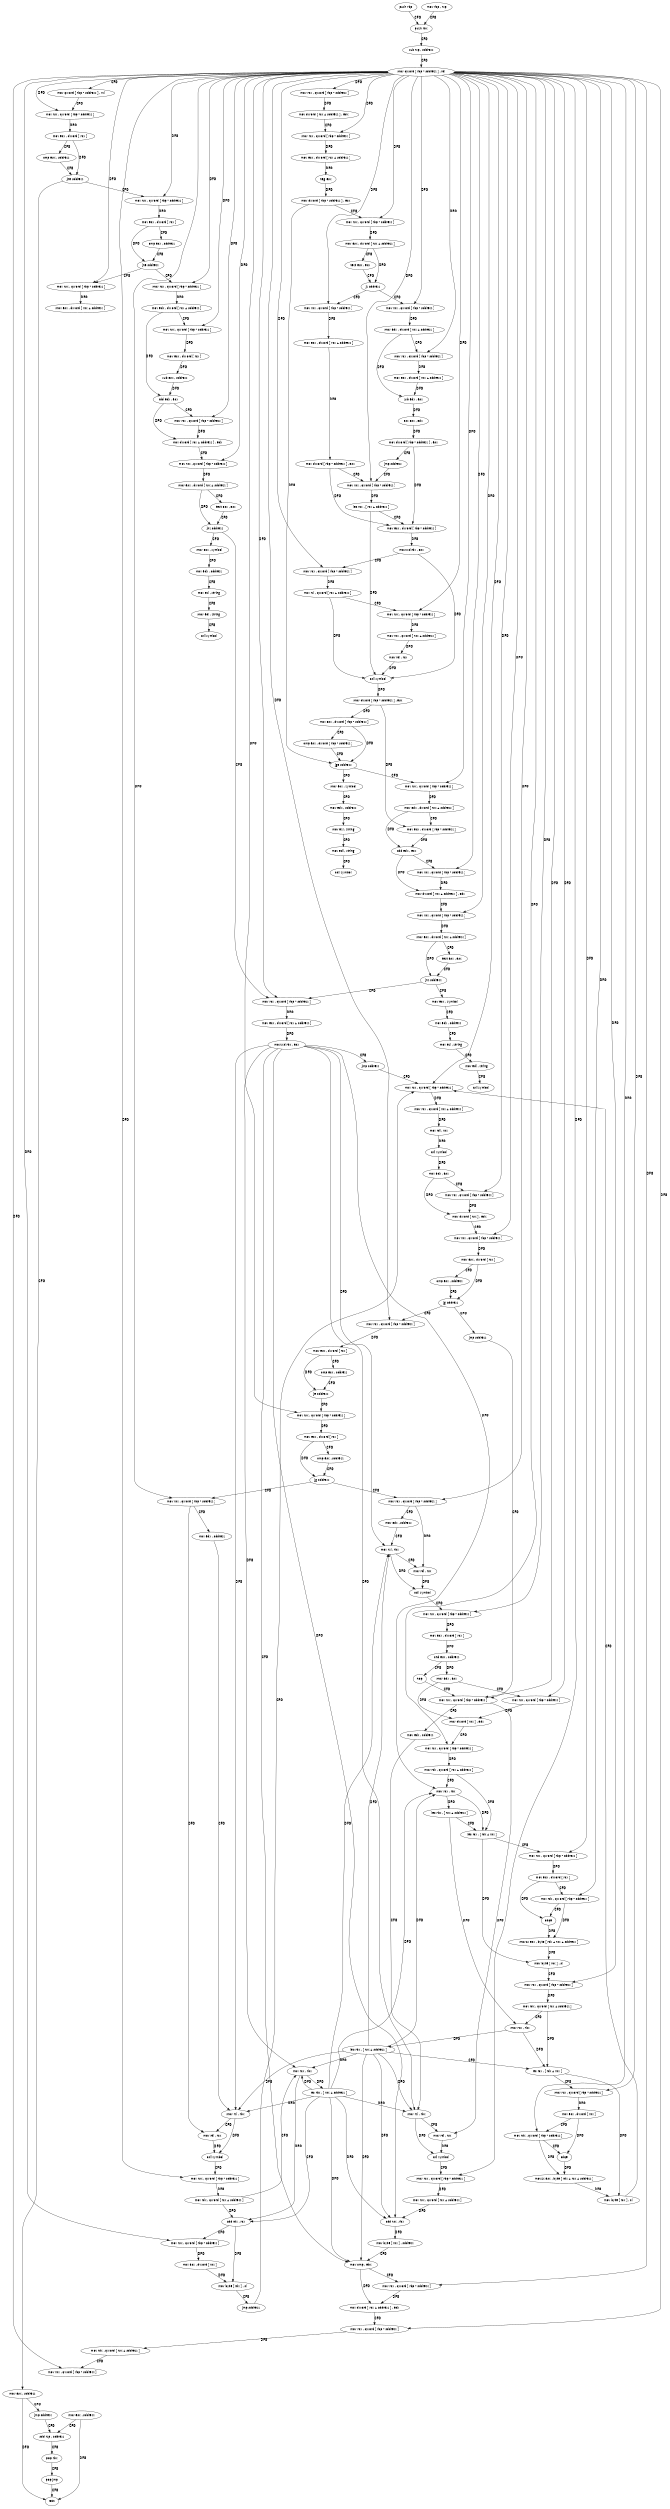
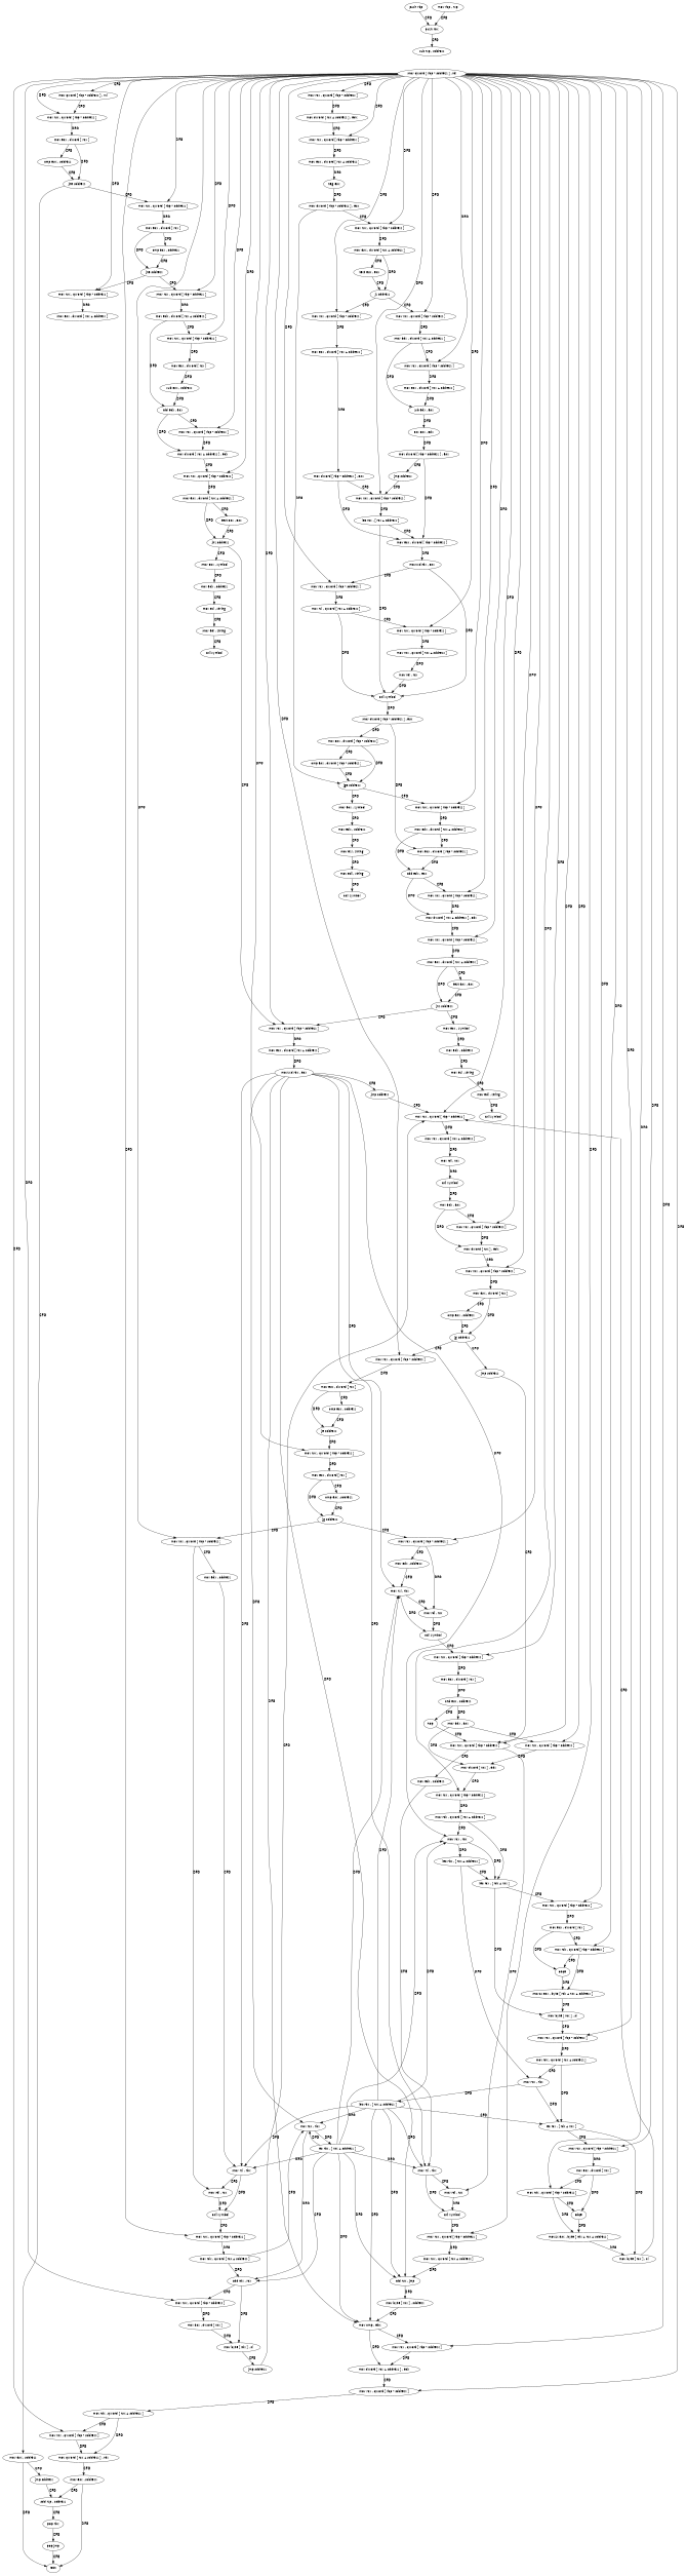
  digraph {
    fontname=Lato
    node [fontname=Lato]
    edge [fontname=Lato]
    n1 [label="push rbp"]
    n2 [label="push rbx"]
    n3 [label="mov rbp , rsp"]
    n4 [label="sub rsp , address"]
    n5 [label="mov qword [ rbp - address ] , rdi"]
    n6 [label="mov qword [ rbp - address ] , rsi"]
    n7 [label="mov rax , qword [ rbp - address ]"]
    n8 [label="mov rax , qword [ rbp - address ]"]
    n9 [label="mov rax , qword [ rbp - address ]"]
    n10 [label="mov rax , qword [ rbp - address ]"]
    n11 [label="mov rax , qword [ rbp - address ]"]
    n12 [label="mov rax , qword [ rbp - address ]"]
    n13 [label="mov rax , qword [ rbp - address ]"]
    n14 [label="mov rax , qword [ rbp - address ]"]
    n15 [label="mov rax , qword [ rbp - address ]"]
    n16 [label="mov rax , qword [ rbp - address ]"]
    n17 [label="mov rax , qword [ rbp - address ]"]
    n18 [label="mov rax , qword [ rbp - address ]"]
    n19 [label="mov rax , qword [ rbp - address ]"]
    n20 [label="mov rax , qword [ rbp - address ]"]
    n21 [label="mov rax , qword [ rbp - address ]"]
    n22 [label="mov rax , qword [ rbp - address ]"]
    n23 [label="mov rax , qword [ rbp - address ]"]
    n24 [label="mov rax , qword [ rbp - address ]"]
    n25 [label="mov rax , qword [ rbp - address ]"]
    n26 [label="mov rax , qword [ rbp - address ]"]
    n27 [label="mov rax , qword [ rbp - address ]"]
    n28 [label="mov rax , qword [ rbp - address ]"]
    n29 [label="mov rax , qword [ rbp - address ]"]
    n30 [label="mov rax , qword [ rbp - address ]"]
    n31 [label="mov rax , qword [ rbp - address ]"]
    n32 [label="mov rax , qword [ rbp - address ]"]
    n33 [label="mov rax , qword [ rbp - address ]"]
    n34 [label="mov rax , qword [ rbp - address ]"]
    n35 [label="mov rax , qword [ rbp - address ]"]
    n36 [label="mov rax , qword [ rbp - address ]"]
    n37 [label="mov rax , qword [ rbp - address ]"]
    n38 [label="mov rax , qword [ rbp - address ]"]
    n39 [label="mov rax , qword [ rbp - address ]"]
    n40 [label="mov rax , qword [ rbp - address ]"]
    n41 [label="mov rax , qword [ rbp - address ]"]
    n42 [label="mov rax , qword [ rbp - address ]"]
    n43 [label="mov rdx , qword [ rbp - address ]"]
    n44 [label="mov rax , qword [ rbp - address ]"]
    n45 [label="mov rax , qword [ rbp - address ]"]
    n46 [label="mov rdx , qword [ rbp - address ]"]
    n47 [label="mov rax , qword [ rbp - address ]"]
    n48 [label="mov rax , qword [ rbp - address ]"]
    n49 [label="mov eax , dword [ rax ]"]
    n50 [label="mov eax , dword [ rax ]"]
    n51 [label="mov edx , dword [ rax + address ]"]
    n52 [label="mov eax , dword [ rax + address ]"]
    n53 [label="mov eax , dword [ rax ]"]
    n54 [label="mov dword [ rax + address ] , edx"]
    n55 [label="mov eax , dword [ rax + address ]"]
    n56 [label="mov eax , dword [ rax + address ]"]
    n57 [label="mov dword [ rax + address ] , edx"]
    n58 [label="mov eax , dword [ rax + address ]"]
    n59 [label="mov eax , dword [ rax + address ]"]
    n60 [label="mov eax , dword [ rax + address ]"]
    n61 [label="mov edx , dword [ rax + address ]"]
    n62 [label="mov rax , qword [ rax + address ]"]
    n63 [label="lea rcx , [ rax + address ]"]
    n64 [label="mov eax , dword [ rax + address ]"]
    n65 [label="mov dword [ rax ] , edx"]
    n66 [label="mov eax , dword [ rax ]"]
    n67 [label="mov eax , dword [ rax ]"]
    n68 [label="mov edx , dword [ rax + address ]"]
    n69 [label="mov dword [ rax + address ] , edx"]
    n70 [label="mov eax , dword [ rax + address ]"]
    n71 [label="mov rsi , qword [ rax + address ]"]
    n72 [label="mov rax , qword [ rax + address ]"]
    n73 [label="mov eax , dword [ rax ]"]
    n74 [label="mov edx , address"]
    n75 [label="mov rdi , rax"]
    n76 [label="mov edx , address"]
    n77 [label="mov rdi , rax"]
    n78 [label="mov edx , address"]
    n79 [label="mov rdi , rax"]
    n80 [label="mov rax , qword [ rax + address ]"]
    n81 [label="mov dword [ rax + address ] , edx"]
    n82 [label="mov rdx , qword [ rax + address ]"]
+   n83 [label="mov qword [ rax + address ] , rdx"]
    n84 [label="mov eax , dword [ rax ]"]
    n85 [label="mov dword [ rax ] , edx"]
    n86 [label="mov rdx , qword [ rax + address ]"]
    n87 [label="mov eax , dword [ rax ]"]
    n88 [label=cdqe]
    n89 [label="movzx eax , byte [ rdx + rax + address ]"]
    n90 [label="mov rdx , qword [ rax + address ]"]
    n91 [label="mov eax , dword [ rax ]"]
    n92 [label=cdqe]
    n93 [label="movzx eax , byte [ rdx + rax + address ]"]
    n94 [label="mov rdx , qword [ rax + address ]"]
    n95 [label="mov eax , dword [ rax ]"]
    n96 [label="cmp eax , address"]
    n97 [label="jne address"]
    n98 [label="mov eax , address"]
    n99 [label="jmp address"]
    n100 [label=retn]
    n101 [label="cmp eax , address"]
    n102 [label="jne address"]
    n103 [label="add rsp , address"]
    n104 [label="add edx , eax"]
    n105 [label="pop rbx"]
    n106 [label="pop jmp"]
    n107 [label="sub eax , address"]
    n108 [label="test eax , eax"]
    n109 [label="jns address"]
    n110 [label="mov ecx , symbol"]
    n111 [label="mov edx , address"]
    n112 [label="movsxd rbx , eax"]
    n113 [label="mov esi , string"]
    n114 [label="neg eax"]
    n115 [label="mov dword [ rbp - address ] , eax"]
    n116 [label="jge address"]
    n117 [label="mov ecx , symbol"]
    n118 [label="test eax , eax"]
    n119 [label="js address"]
    n120 [label="mov dword [ rbp - address ] , eax"]
    n121 [label="sub edx , eax"]
    n122 [label="jmp address"]
    n123 [label="mov rsi , rbx"]
-   n124 [label="add rax , rbx"]
+   n124 [label="add rax , jmp"]
    n125 [label="mov cmp , ebx"]
    n126 [label="mov rsi , rbx"]
    n127 [label="mov rax , rbx"]
    n128 [label="mov rsi , rbx"]
    n129 [label="mov rax , rbx"]
    n130 [label="call symbol"]
    n131 [label="mov byte [ rax ] , address"]
    n132 [label="call symbol"]
    n133 [label="lea rcx , [ rdx + rax ]"]
    n134 [label="lea rbx , [ rax + address ]"]
    n135 [label="call symbol"]
    n136 [label="add rdx , rax"]
    n137 [label="lea rbx , [ rax + address ]"]
    n138 [label="mov rdi , rax"]
    n139 [label="mov edi , string"]
    n140 [label="call symbol"]
    n141 [label="mov eax , dword [ rbp - address ]"]
    n142 [label="movsxd rdx , eax"]
    n143 [label="call symbol"]
    n144 [label="eax eax , edx"]
    n145 [label="mov dword [ rbp - address ] , eax"]
    n146 [label="jmp address"]
    n147 [label="call symbol"]
    n148 [label="mov edx , eax"]
    n149 [label="cmp eax , address"]
    n150 [label="jg address"]
    n151 [label="jmp address"]
    n152 [label="cmp eax , address"]
    n153 [label="je address"]
    n154 [label="mov eax , dword [ rbp - address ]"]
    n155 [label="add edx , eax"]
    n156 [label="test eax , eax"]
    n157 [label="jns address"]
    n158 [label="mov ecx , symbol"]
    n159 [label="mov edx , address"]
    n160 [label="mov esi , string"]
    n161 [label="mov edx , address"]
    n162 [label="mov esi , string"]
    n163 [label="mov edi , string"]
    n164 [label="call symbol"]
    n165 [label="mov dword [ rbp - address ] , eax"]
    n166 [label="mov rdi , rax"]
    n167 [label="mov eax , dword [ rbp - address ]"]
    n168 [label="cmp eax , dword [ rbp - address ]"]
    n169 [label=nop]
    n170 [label="cmp eax , address"]
    n171 [label="jg address"]
    n172 [label="mov edi , string"]
    n173 [label="call symbol"]
    n174 [label="mov eax , address"]
    n175 [label="and eax , address"]
    n176 [label="mov edx , eax"]
    n177 [label="mov byte [ rcx ] , al"]
    n178 [label="mov rax , rbx"]
    n179 [label="lea rcx , [ rdx + rax ]"]
    n180 [label="lea rbx , [ rax + address ]"]
    n181 [label="mov byte [ rcx ] , al"]
    n182 [label="mov byte [ rdx ] , al"]
    n183 [label="jmp address"]
    n1 -> n2 [label=CFG]
    n2 -> n4 [label=CFG]
    n3 -> n2 [label=CFG]
-   n4 -> n5 [label=CFG]
    n5 -> n6 [label=CFG]
    n5 -> n7 [label=DFG]
    n5 -> n8 [label=DFG]
    n5 -> n9 [label=DFG]
    n5 -> n10 [label=DFG]
    n5 -> n11 [label=DFG]
    n5 -> n12 [label=DFG]
    n5 -> n13 [label=DFG]
    n5 -> n14 [label=DFG]
    n5 -> n15 [label=DFG]
    n5 -> n16 [label=DFG]
    n5 -> n17 [label=DFG]
    n5 -> n18 [label=DFG]
    n5 -> n19 [label=DFG]
    n5 -> n20 [label=DFG]
    n5 -> n21 [label=DFG]
    n5 -> n22 [label=DFG]
    n5 -> n23 [label=DFG]
    n5 -> n24 [label=DFG]
    n5 -> n25 [label=DFG]
    n5 -> n26 [label=DFG]
    n5 -> n27 [label=DFG]
    n5 -> n28 [label=DFG]
    n5 -> n29 [label=DFG]
    n5 -> n30 [label=DFG]
    n5 -> n31 [label=DFG]
    n5 -> n32 [label=DFG]
    n5 -> n33 [label=DFG]
    n5 -> n34 [label=DFG]
    n5 -> n35 [label=DFG]
    n5 -> n36 [label=DFG]
    n5 -> n37 [label=DFG]
    n5 -> n38 [label=DFG]
    n5 -> n39 [label=DFG]
    n5 -> n40 [label=DFG]
    n5 -> n41 [label=DFG]
    n5 -> n42 [label=DFG]
    n5 -> n43 [label=DFG]
    n5 -> n44 [label=DFG]
    n5 -> n45 [label=DFG]
    n5 -> n46 [label=DFG]
    n5 -> n47 [label=DFG]
    n5 -> n48 [label=DFG]
    n6 -> n7 [label=CFG]
    n7 -> n49 [label=DFG]
    n8 -> n50 [label=DFG]
    n9 -> n51 [label=DFG]
    n10 -> n52 [label=DFG]
    n11 -> n53 [label=DFG]
    n12 -> n54 [label=DFG]
    n13 -> n55 [label=DFG]
    n14 -> n56 [label=DFG]
    n15 -> n57 [label=DFG]
    n16 -> n58 [label=DFG]
    n17 -> n59 [label=DFG]
    n18 -> n60 [label=DFG]
    n19 -> n61 [label=DFG]
    n20 -> n62 [label=DFG]
    n21 -> n63 [label=DFG]
    n22 -> n64 [label=DFG]
    n23 -> n65 [label=DFG]
    n24 -> n66 [label=DFG]
    n25 -> n67 [label=DFG]
    n26 -> n68 [label=DFG]
    n27 -> n69 [label=DFG]
    n28 -> n70 [label=DFG]
    n29 -> n71 [label=DFG]
    n30 -> n72 [label=DFG]
    n31 -> n73 [label=DFG]
    n32 -> n74 [label=CFG]
    n32 -> n75 [label=DFG]
    n33 -> n76 [label=CFG]
    n33 -> n77 [label=DFG]
    n34 -> n78 [label=CFG]
    n34 -> n79 [label=DFG]
    n35 -> n80 [label=DFG]
    n36 -> n81 [label=DFG]
    n37 -> n82 [label=DFG]
+   n38 -> n83 [label=DFG]
    n39 -> n84 [label=DFG]
    n40 -> n85 [label=DFG]
    n41 -> n86 [label=DFG]
    n42 -> n87 [label=DFG]
    n43 -> n88 [label=CFG]
    n43 -> n89 [label=DFG]
    n44 -> n90 [label=DFG]
    n45 -> n91 [label=DFG]
    n46 -> n92 [label=CFG]
    n46 -> n93 [label=DFG]
    n47 -> n94 [label=DFG]
    n48 -> n95 [label=DFG]
    n49 -> n96 [label=CFG]
    n49 -> n97 [label=DFG]
    n50 -> n101 [label=CFG]
    n50 -> n102 [label=DFG]
    n51 -> n11 [label=CFG]
    n51 -> n104 [label=DFG]
    n53 -> n107 [label=DFG]
    n54 -> n13 [label=CFG]
    n55 -> n108 [label=CFG]
    n55 -> n109 [label=DFG]
    n56 -> n112 [label=DFG]
    n57 -> n16 [label=CFG]
    n58 -> n114 [label=DFG]
    n59 -> n118 [label=CFG]
    n59 -> n119 [label=DFG]
    n60 -> n120 [label=DFG]
    n61 -> n22 [label=CFG]
    n61 -> n121 [label=DFG]
    n62 -> n138 [label=DFG]
    n63 -> n141 [label=CFG]
    n63 -> n143 [label=DFG]
    n64 -> n121 [label=DFG]
    n65 -> n24 [label=CFG]
    n66 -> n149 [label=CFG]
    n66 -> n150 [label=DFG]
    n67 -> n152 [label=CFG]
    n67 -> n153 [label=DFG]
    n68 -> n154 [label=CFG]
    n68 -> n155 [label=DFG]
    n69 -> n28 [label=CFG]
    n70 -> n156 [label=CFG]
    n70 -> n157 [label=DFG]
    n71 -> n30 [label=CFG]
    n71 -> n143 [label=DFG]
    n72 -> n166 [label=DFG]
    n73 -> n170 [label=CFG]
    n73 -> n171 [label=DFG]
    n74 -> n123 [label=CFG]
    n75 -> n130 [label=DFG]
    n76 -> n126 [label=CFG]
    n77 -> n132 [label=DFG]
    n78 -> n128 [label=CFG]
    n79 -> n135 [label=DFG]
    n80 -> n124 [label=DFG]
    n81 -> n37 [label=CFG]
    n82 -> n38 [label=CFG]
+   n82 -> n83 [label=DFG]
+   n83 -> n174 [label=CFG]
    n84 -> n175 [label=DFG]
    n85 -> n41 [label=CFG]
    n86 -> n127 [label=CFG]
    n86 -> n133 [label=DFG]
    n87 -> n43 [label=CFG]
    n87 -> n88 [label=DFG]
    n88 -> n89 [label=DFG]
    n89 -> n177 [label=DFG]
    n90 -> n178 [label=CFG]
    n90 -> n179 [label=DFG]
    n91 -> n46 [label=CFG]
    n91 -> n92 [label=DFG]
    n92 -> n93 [label=DFG]
    n93 -> n181 [label=DFG]
    n94 -> n129 [label=CFG]
    n94 -> n136 [label=DFG]
    n95 -> n182 [label=DFG]
    n96 -> n97 [label=CFG]
    n97 -> n8 [label=CFG]
    n97 -> n98 [label=CFG]
    n98 -> n99 [label=CFG]
    n98 -> n100 [label=DFG]
    n99 -> n103 [label=CFG]
    n101 -> n102 [label=CFG]
    n102 -> n9 [label=CFG]
    n102 -> n10 [label=CFG]
    n103 -> n105 [label=CFG]
    n104 -> n12 [label=CFG]
    n104 -> n54 [label=DFG]
    n105 -> n106 [label=CFG]
    n106 -> n100 [label=CFG]
    n107 -> n104 [label=DFG]
    n108 -> n109 [label=CFG]
    n109 -> n14 [label=CFG]
    n109 -> n110 [label=CFG]
    n110 -> n111 [label=CFG]
    n111 -> n113 [label=CFG]
    n112 -> n122 [label=CFG]
    n112 -> n123 [label=DFG]
    n112 -> n124 [label=DFG]
-   n112 -> n125 [label=CFG]
+   n112 -> n125 [label=DFG]
    n112 -> n126 [label=DFG]
    n112 -> n127 [label=DFG]
    n112 -> n128 [label=DFG]
    n112 -> n129 [label=DFG]
    n113 -> n139 [label=CFG]
    n114 -> n115 [label=DFG]
    n115 -> n17 [label=CFG]
    n115 -> n116 [label=DFG]
    n116 -> n26 [label=CFG]
    n116 -> n117 [label=CFG]
    n117 -> n161 [label=CFG]
    n118 -> n119 [label=CFG]
    n119 -> n18 [label=CFG]
    n119 -> n19 [label=CFG]
    n120 -> n21 [label=CFG]
    n120 -> n141 [label=DFG]
    n121 -> n144 [label=DFG]
    n122 -> n20 [label=CFG]
    n123 -> n75 [label=CFG]
    n123 -> n130 [label=DFG]
    n124 -> n131 [label=DFG]
    n125 -> n36 [label=CFG]
    n125 -> n81 [label=DFG]
    n126 -> n77 [label=CFG]
    n126 -> n132 [label=DFG]
    n127 -> n133 [label=DFG]
    n127 -> n134 [label=DFG]
    n128 -> n79 [label=CFG]
    n128 -> n135 [label=DFG]
    n129 -> n136 [label=DFG]
    n129 -> n137 [label=DFG]
    n130 -> n35 [label=CFG]
    n131 -> n125 [label=CFG]
    n132 -> n39 [label=CFG]
    n133 -> n42 [label=CFG]
    n133 -> n177 [label=DFG]
    n134 -> n133 [label=CFG]
    n134 -> n178 [label=DFG]
    n135 -> n47 [label=CFG]
    n136 -> n48 [label=CFG]
    n136 -> n182 [label=DFG]
    n137 -> n123 [label=DFG]
    n137 -> n124 [label=DFG]
    n137 -> n125 [label=DFG]
    n137 -> n126 [label=DFG]
    n137 -> n127 [label=DFG]
    n137 -> n128 [label=DFG]
    n137 -> n129 [label=DFG]
    n137 -> n136 [label=CFG]
    n138 -> n147 [label=DFG]
    n139 -> n140 [label=CFG]
    n141 -> n142 [label=DFG]
    n142 -> n29 [label=CFG]
    n142 -> n143 [label=DFG]
    n143 -> n165 [label=DFG]
    n144 -> n145 [label=DFG]
    n145 -> n141 [label=DFG]
    n145 -> n146 [label=CFG]
    n146 -> n21 [label=CFG]
    n147 -> n148 [label=DFG]
    n148 -> n23 [label=CFG]
    n148 -> n65 [label=DFG]
    n149 -> n150 [label=CFG]
    n150 -> n25 [label=CFG]
    n150 -> n151 [label=CFG]
    n151 -> n32 [label=CFG]
    n152 -> n153 [label=CFG]
    n153 -> n31 [label=CFG]
    n154 -> n155 [label=DFG]
    n155 -> n27 [label=CFG]
    n155 -> n69 [label=DFG]
    n156 -> n157 [label=CFG]
    n157 -> n14 [label=CFG]
    n157 -> n158 [label=CFG]
    n158 -> n159 [label=CFG]
    n159 -> n160 [label=CFG]
    n160 -> n172 [label=CFG]
    n161 -> n162 [label=CFG]
    n162 -> n163 [label=CFG]
    n163 -> n164 [label=CFG]
    n165 -> n154 [label=DFG]
    n165 -> n167 [label=DFG]
    n166 -> n143 [label=DFG]
    n167 -> n116 [label=DFG]
    n167 -> n168 [label=CFG]
    n168 -> n116 [label=CFG]
    n169 -> n32 [label=CFG]
    n170 -> n171 [label=CFG]
    n171 -> n33 [label=CFG]
    n171 -> n34 [label=CFG]
    n172 -> n173 [label=CFG]
    n174 -> n100 [label=DFG]
    n174 -> n103 [label=CFG]
    n175 -> n169 [label=CFG]
    n175 -> n176 [label=DFG]
    n176 -> n40 [label=CFG]
    n176 -> n85 [label=DFG]
    n177 -> n44 [label=CFG]
    n178 -> n179 [label=DFG]
    n178 -> n180 [label=DFG]
    n179 -> n45 [label=CFG]
    n179 -> n181 [label=DFG]
    n180 -> n123 [label=DFG]
    n180 -> n124 [label=DFG]
    n180 -> n125 [label=DFG]
    n180 -> n126 [label=DFG]
    n180 -> n127 [label=DFG]
    n180 -> n128 [label=DFG]
    n180 -> n129 [label=DFG]
    n180 -> n179 [label=CFG]
    n181 -> n20 [label=CFG]
    n182 -> n183 [label=CFG]
    n183 -> n20 [label=CFG]
  }
